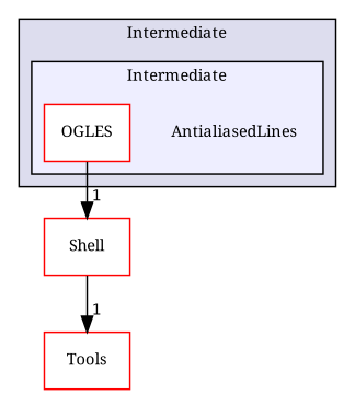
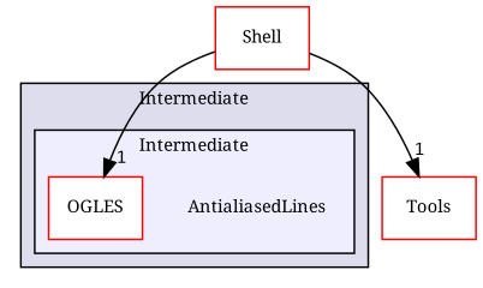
  digraph {
    compound=true
    fontname="Noto Serif"
    node [fontname="Noto Serif" fontsize=10 shape=box color=red fillcolor=white style=filled]
    edge [fontname="Noto Serif" headlabel=1 labeldistance=1.5 labelfontname=Helvetica labelfontsize=10]
    n1 [label=AntialiasedLines shape=plaintext color="" fillcolor="" style=""]
    n2 [label=OGLES]
    n3 [label=Shell]
    n4 [label=Tools]
    subgraph cluster_1 {
      bgcolor="#ddddee"
      fontsize=10
      label=Intermediate
      pencolor=black
      subgraph cluster_2 {
        bgcolor="#eeeeff"
        fontsize=10
        label=Intermediate
        pencolor=black
        n1
        n2
      }
    }
-   n2 -> n3
+   n3 -> n2
    n3 -> n4
  }
